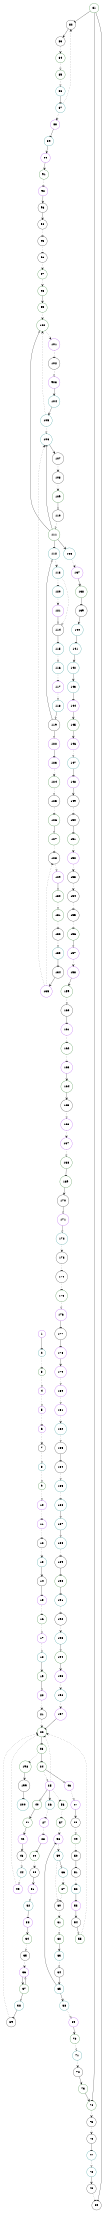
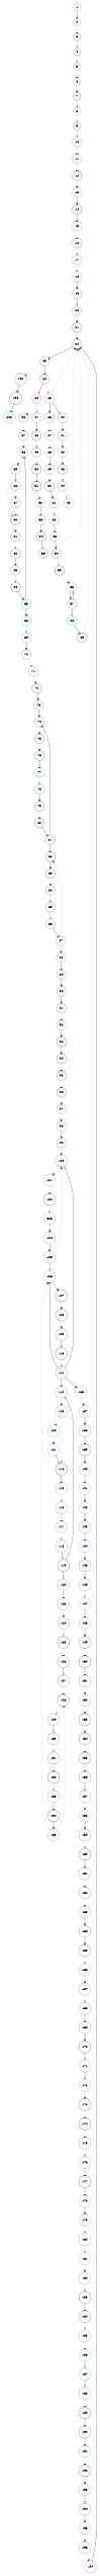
  digraph {
    rankdir=TB
    node [color=purple shape=circle]
    edge [arrowhead=vee style=dotted]
    1
    2 [color=teal]
    3 [color=darkgreen]
    4
    5
    6
    7 [color=black]
    8 [color=teal]
    9 [color=darkgreen]
    10
    11
    12 [color=black]
    13 [color=teal]
    14 [color=black]
    15
    16 [color=darkgreen]
    17
    18 [color=teal]
    19 [color=darkgreen]
    20
    21 [color=black]
    22 [color=darkgreen]
    23 [color=darkgreen]
    24 [color=darkgreen]
    198 [color=darkgreen]
    25
    46
    199 [color=black]
    26 [color=teal]
    40 [color=darkgreen]
    56 [color=darkgreen]
    200 [color=teal]
    27
    41 [color=darkgreen]
    47
    57 [color=darkgreen]
    28
    42
    48 [color=black]
    58
    29 [color=darkgreen]
    30 [color=black]
    31
    32 [color=teal]
    33
    34 [color=darkgreen]
    35 [color=black]
    36
    37 [color=darkgreen]
    38 [color=teal]
    39 [color=black]
    43 [color=black]
    44 [color=teal]
    45
    49 [color=darkgreen]
    50 [color=black]
    51 [color=black]
    52 [color=teal]
    53
    54 [color=black]
    55 [color=darkgreen]
    59 [color=teal]
    60 [color=black]
    66 [color=teal]
    61 [color=darkgreen]
    67 [color=darkgreen]
    62 [color=darkgreen]
    63 [color=teal]
    64 [color=black]
    65 [color=teal]
    68 [color=teal]
    69
    70 [color=darkgreen]
    71 [color=teal]
    72 [color=black]
    73 [color=darkgreen]
    74 [color=darkgreen]
    75 [color=black]
    76 [color=black]
    77 [color=teal]
    78 [color=teal]
    79 [color=black]
    80 [color=black]
    81 [color=darkgreen]
    82 [color=black]
    83 [color=black]
    84 [color=darkgreen]
    85 [color=darkgreen]
    86 [color=teal]
    87 [color=teal]
    88
    89 [color=teal]
    90
    91 [color=darkgreen]
    92
    93 [color=black]
    94 [color=black]
    95 [color=black]
    96 [color=black]
    97 [color=darkgreen]
    98 [color=darkgreen]
    99 [color=darkgreen]
    100 [color=darkgreen]
    101
    102 [color=black]
    n106 [label=903]
    104 [color=teal]
    105 [color=teal]
    106 [color=teal]
    107 [color=black]
    108 [color=black]
    109 [color=darkgreen]
    110 [color=black]
    111 [color=darkgreen]
    112 [color=teal]
    136 [color=teal]
    113 [color=teal]
    137
    114 [color=black]
    120 [color=teal]
    138 [color=darkgreen]
    115 [color=teal]
    121
    116 [color=teal]
    117
    118 [color=teal]
    119 [color=black]
    122
    123
    124 [color=darkgreen]
    125 [color=black]
    126 [color=darkgreen]
    127 [color=darkgreen]
    128 [color=black]
    129
    130 [color=darkgreen]
    131 [color=darkgreen]
    132 [color=black]
    133 [color=teal]
    134 [color=black]
    135
    139 [color=black]
    140 [color=teal]
    141 [color=teal]
    142 [color=teal]
    143 [color=teal]
    144
    145 [color=darkgreen]
    146
    147 [color=teal]
    148
    149 [color=black]
    150 [color=black]
    151 [color=darkgreen]
    152
    153 [color=black]
    154 [color=black]
    155 [color=black]
    156 [color=darkgreen]
    157
    158
    159 [color=darkgreen]
    160 [color=black]
    161
    162 [color=darkgreen]
    163
    164 [color=darkgreen]
    165 [color=black]
    166
    167
    168 [color=darkgreen]
    169 [color=darkgreen]
    170 [color=black]
    171
    172 [color=teal]
    173 [color=black]
    174 [color=black]
    175 [color=darkgreen]
    176
    177 [color=black]
    178
    179
    180
    181
    182 [color=teal]
    183 [color=black]
    184 [color=black]
    185 [color=teal]
    186 [color=teal]
    187 [color=teal]
    188 [color=teal]
    189 [color=black]
    190 [color=darkgreen]
    191 [color=teal]
    192 [color=black]
    193 [color=teal]
    194 [color=darkgreen]
    195
    196 [color=teal]
    197
    1 -> 2 [arrowhead=tee style=solid]
    2 -> 3 [arrowhead=tee]
    3 -> 4 [arrowhead=onormal]
    4 -> 5 [arrowhead=onormal]
    5 -> 6 [arrowhead=tee]
    6 -> 7
    7 -> 8 [arrowhead=onormal]
    8 -> 9 [arrowhead=onormal]
    9 -> 10 [arrowhead=onormal]
    10 -> 11 [arrowhead=tee]
    11 -> 12 [arrowhead=tee]
    12 -> 13
    13 -> 14 [style=solid]
    14 -> 15 [arrowhead=tee style=solid]
    15 -> 16 [arrowhead=tee]
    16 -> 17 [arrowhead=onormal]
    17 -> 18 [arrowhead=onormal]
    18 -> 19 [style=solid]
    19 -> 20 [arrowhead=onormal style=solid]
    20 -> 21
    21 -> 22
    22 -> 23 [arrowhead=tee style=solid]
    23 -> 24 [arrowhead=tee style=solid]
    23 -> 198 [arrowhead=tee]
    24 -> 25 [arrowhead=onormal]
    24 -> 46 [arrowhead=onormal style=solid]
    198 -> 199 [style=solid]
    25 -> 22 [arrowhead=tee]
    25 -> 26 [style=solid]
    25 -> 40 [arrowhead=onormal style=solid]
    25 -> 56 [arrowhead=tee]
    46 -> 47 [arrowhead=onormal]
    199 -> 200 [arrowhead=tee style=solid]
    26 -> 27 [arrowhead=tee]
    40 -> 41 [style=solid]
    56 -> 57 [arrowhead=tee]
    27 -> 28 [arrowhead=tee]
    41 -> 42 [style=solid]
    47 -> 48 [style=solid]
    57 -> 58
    28 -> 29 [arrowhead=tee style=solid]
    42 -> 43 [style=solid]
    48 -> 49 [arrowhead=onormal]
    58 -> 59
    29 -> 30
    30 -> 31 [style=solid]
    31 -> 32 [arrowhead=onormal]
    32 -> 33 [arrowhead=tee style=solid]
    33 -> 34 [style=solid]
    34 -> 35 [arrowhead=onormal]
    35 -> 36
    36 -> 37 [style=solid]
    37 -> 36 [arrowhead=onormal style=solid]
    37 -> 38 [arrowhead=onormal style=solid]
    38 -> 39 [arrowhead=tee style=solid]
    39 -> 22 [arrowhead=tee]
    43 -> 44 [arrowhead=onormal]
    44 -> 45 [arrowhead=onormal]
    45 -> 22 [arrowhead=tee]
    49 -> 50 [arrowhead=tee]
    50 -> 51 [arrowhead=tee style=solid]
    51 -> 52 [arrowhead=tee]
    52 -> 53 [arrowhead=tee style=solid]
    53 -> 54 [style=solid]
    54 -> 55 [arrowhead=onormal style=solid]
    55 -> 22
    59 -> 60 [arrowhead=onormal]
    59 -> 66 [arrowhead=onormal style=solid]
    60 -> 61
    66 -> 67
    61 -> 62 [arrowhead=onormal]
    67 -> 60 [arrowhead=tee]
    62 -> 63 [style=solid]
    63 -> 64 [arrowhead=onormal]
    64 -> 65 [style=solid]
    65 -> 58 [arrowhead=tee style=solid]
    65 -> 68 [style=solid]
    68 -> 69 [arrowhead=onormal]
    69 -> 70 [style=solid]
    70 -> 71 [arrowhead=onormal]
    71 -> 72
    72 -> 73 [style=solid]
    73 -> 74 [style=solid]
    74 -> 75
    75 -> 76
    76 -> 77 [arrowhead=tee style=solid]
    77 -> 78 [arrowhead=onormal]
    78 -> 79 [style=solid]
    79 -> 80 [arrowhead=tee]
-   81 -> 80 [arrowhead=tee style=solid]
+   80 -> 81 [arrowhead=tee style=solid]
    81 -> 74 [arrowhead=tee style=solid]
    81 -> 82 [arrowhead=tee style=solid]
    82 -> 83 [style=solid]
    83 -> 84
    84 -> 85 [arrowhead=onormal]
    85 -> 86 [arrowhead=onormal]
    86 -> 87 [arrowhead=tee style=solid]
    87 -> 82
    87 -> 88
    88 -> 89 [arrowhead=tee style=solid]
    89 -> 90 [style=solid]
    90 -> 91 [style=solid]
    91 -> 92 [arrowhead=tee]
    92 -> 93 [style=solid]
    93 -> 94 [style=solid]
    94 -> 95 [arrowhead=tee]
    95 -> 96 [arrowhead=tee]
    96 -> 97
    97 -> 98
    98 -> 99 [style=solid]
    99 -> 100
    100 -> 101
    101 -> 102 [arrowhead=tee]
    102 -> n106 [arrowhead=onormal]
    n106 -> 104 [style=solid]
    104 -> 105 [style=solid]
    105 -> 100
    105 -> 106 [arrowhead=onormal]
    106 -> 107 [style=solid]
    107 -> 108
    108 -> 109
    109 -> 110 [arrowhead=onormal style=solid]
    110 -> 111 [arrowhead=onormal]
    111 -> 100 [arrowhead=onormal style=solid]
    111 -> 106 [arrowhead=tee style=solid]
    111 -> 112 [arrowhead=tee style=solid]
    111 -> 136 [style=solid]
    112 -> 113
    136 -> 137
    113 -> 114 [arrowhead=onormal]
    113 -> 120 [arrowhead=tee]
    137 -> 138 [style=solid]
    114 -> 115 [arrowhead=tee style=solid]
    120 -> 121
    138 -> 139 [arrowhead=tee style=solid]
    115 -> 116 [arrowhead=onormal]
    121 -> 114 [arrowhead=onormal style=solid]
    116 -> 117 [arrowhead=tee]
    117 -> 118 [arrowhead=onormal]
    118 -> 119 [arrowhead=onormal style=solid]
    119 -> 112 [arrowhead=onormal style=solid]
    119 -> 122 [arrowhead=onormal style=solid]
    122 -> 123 [arrowhead=tee style=solid]
    123 -> 124
    124 -> 125 [arrowhead=onormal]
    125 -> 126 [arrowhead=tee]
    126 -> 127 [arrowhead=onormal style=solid]
    127 -> 128 [arrowhead=tee]
    128 -> 129 [arrowhead=onormal]
    129 -> 130 [arrowhead=onormal style=solid]
    130 -> 131 [arrowhead=onormal]
    131 -> 132 [arrowhead=tee]
    132 -> 133 [arrowhead=onormal]
    133 -> 134 [arrowhead=tee style=solid]
    134 -> 135 [style=solid]
    135 -> 106
    135 -> 128 [arrowhead=tee]
    139 -> 140 [style=solid]
    140 -> 141 [arrowhead=tee style=solid]
    141 -> 142 [style=solid]
    142 -> 143 [style=solid]
    143 -> 144 [arrowhead=tee style=solid]
    144 -> 145 [style=solid]
    145 -> 146 [style=solid]
    146 -> 147 [arrowhead=onormal]
    147 -> 148 [arrowhead=tee style=solid]
    148 -> 149 [style=solid]
    149 -> 150 [arrowhead=tee]
    150 -> 151 [arrowhead=tee style=solid]
    151 -> 152
    152 -> 153
    153 -> 154
    154 -> 155 [arrowhead=tee]
    155 -> 156 [arrowhead=tee]
    156 -> 157 [arrowhead=onormal style=solid]
    157 -> 158
    158 -> 159 [style=solid]
    159 -> 160 [arrowhead=onormal]
    160 -> 161 [arrowhead=tee style=solid]
    161 -> 162 [arrowhead=tee]
    162 -> 163 [arrowhead=tee]
    163 -> 164 [style=solid]
    164 -> 165 [style=solid]
    165 -> 166 [arrowhead=onormal]
    166 -> 167
    167 -> 168 [arrowhead=onormal]
    168 -> 169 [arrowhead=tee style=solid]
    169 -> 170 [style=solid]
    170 -> 171 [arrowhead=onormal style=solid]
    171 -> 172 [arrowhead=onormal style=solid]
    172 -> 173
    173 -> 174 [arrowhead=tee]
    174 -> 175 [arrowhead=tee]
    175 -> 176 [arrowhead=onormal]
    176 -> 177 [arrowhead=tee style=solid]
    177 -> 178 [arrowhead=tee style=solid]
    178 -> 179 [style=solid]
    179 -> 180 [arrowhead=onormal]
    180 -> 181 [arrowhead=onormal]
    181 -> 182
    182 -> 183 [arrowhead=onormal]
    183 -> 184 [arrowhead=tee style=solid]
    184 -> 185 [arrowhead=onormal]
    185 -> 186 [arrowhead=tee]
    186 -> 187 [arrowhead=onormal style=solid]
    187 -> 188 [arrowhead=onormal style=solid]
    188 -> 189 [arrowhead=tee]
    189 -> 190 [arrowhead=tee style=solid]
    190 -> 191 [arrowhead=tee style=solid]
    191 -> 192 [arrowhead=tee]
    192 -> 193
    193 -> 194 [arrowhead=onormal style=solid]
    194 -> 195 [style=solid]
    195 -> 196
    196 -> 197
    197 -> 22 [arrowhead=tee style=solid]
  }
